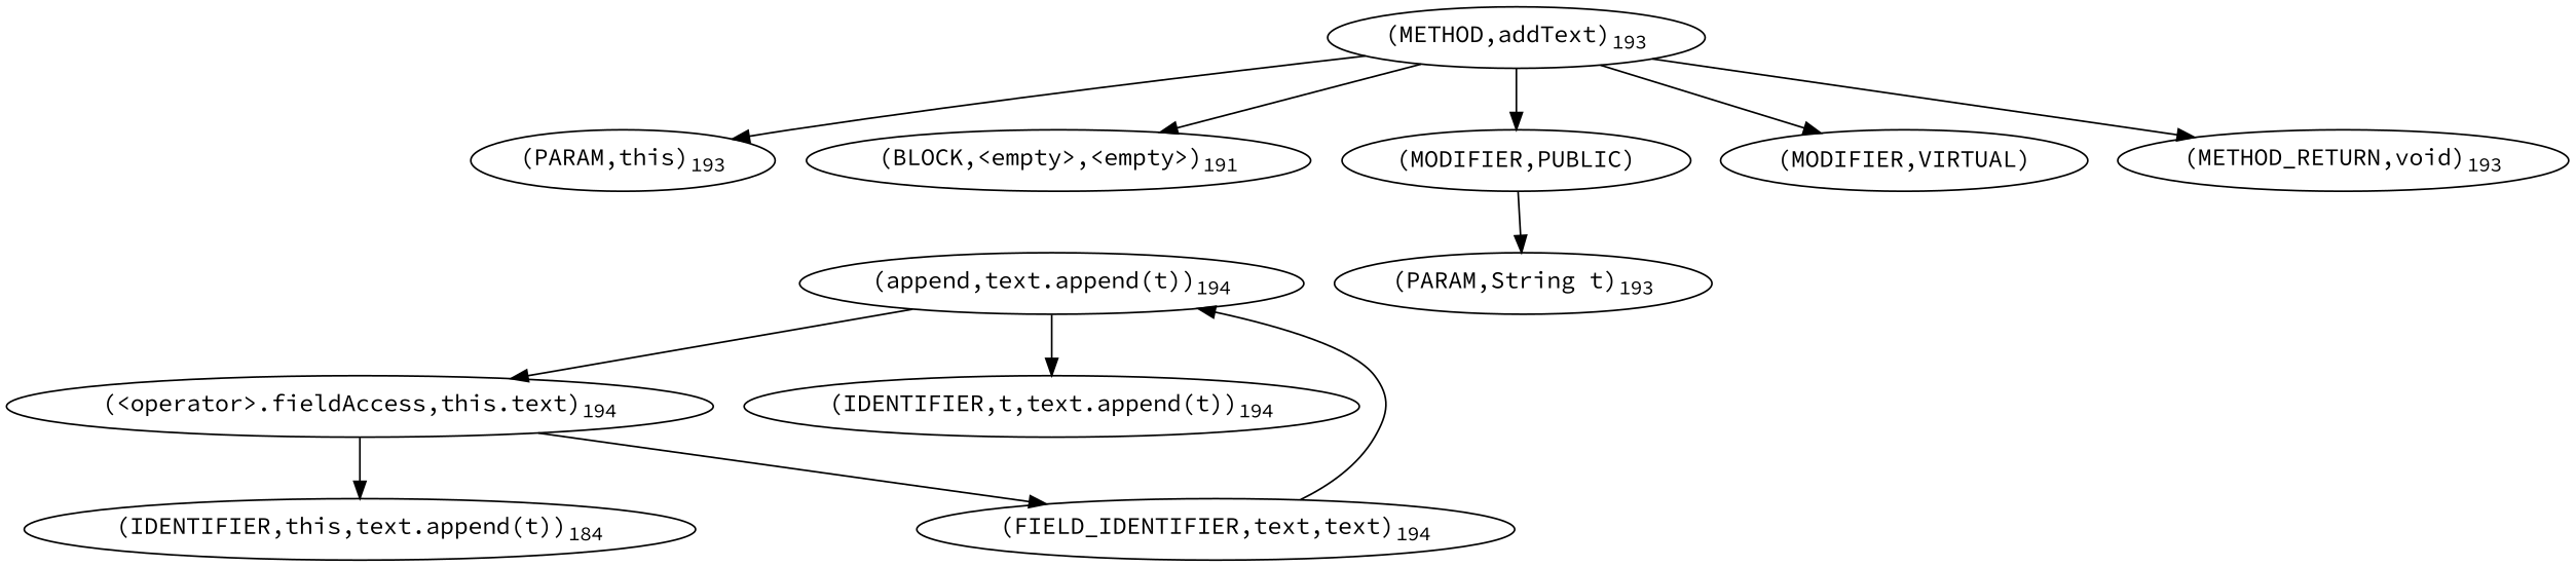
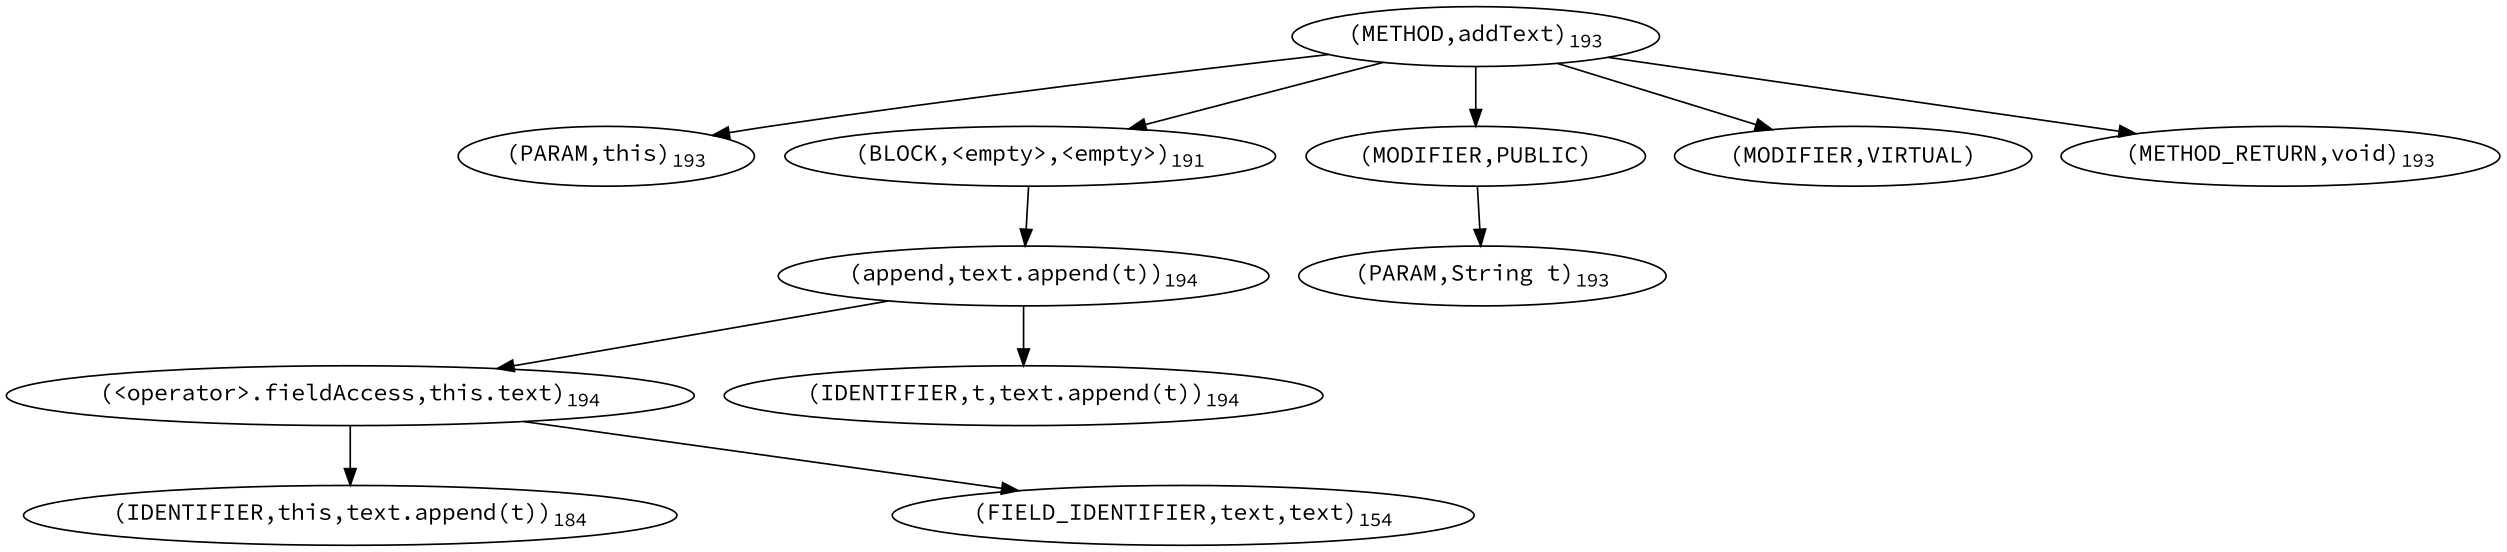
  digraph {
    fontname="Source Code Pro"
    node [fontname="Source Code Pro"]
    edge [fontname="Source Code Pro"]
    n1 [label=<(METHOD,addText)<SUB>193</SUB>>]
    n2 [label=<(PARAM,this)<SUB>193</SUB>>]
    n3 [label=<(BLOCK,&lt;empty&gt;,&lt;empty&gt;)<SUB>191</SUB>>]
    n4 [label=<(MODIFIER,PUBLIC)>]
    n5 [label=<(MODIFIER,VIRTUAL)>]
    n6 [label=<(METHOD_RETURN,void)<SUB>193</SUB>>]
    n7 [label=<(PARAM,String t)<SUB>193</SUB>>]
    n8 [label=<(append,text.append(t))<SUB>194</SUB>>]
    n9 [label=<(&lt;operator&gt;.fieldAccess,this.text)<SUB>194</SUB>>]
    n10 [label=<(IDENTIFIER,t,text.append(t))<SUB>194</SUB>>]
    n11 [label=<(IDENTIFIER,this,text.append(t))<SUB>184</SUB>>]
-   n12 [label=<(FIELD_IDENTIFIER,text,text)<SUB>194</SUB>>]
+   n12 [label=<(FIELD_IDENTIFIER,text,text)<SUB>154</SUB>>]
    n1 -> n2
    n1 -> n3
    n1 -> n4
    n1 -> n5
    n1 -> n6
-   n12 -> n8
+   n3 -> n8
    n4 -> n7
    n8 -> n9
    n8 -> n10
    n9 -> n11
    n9 -> n12
  }
